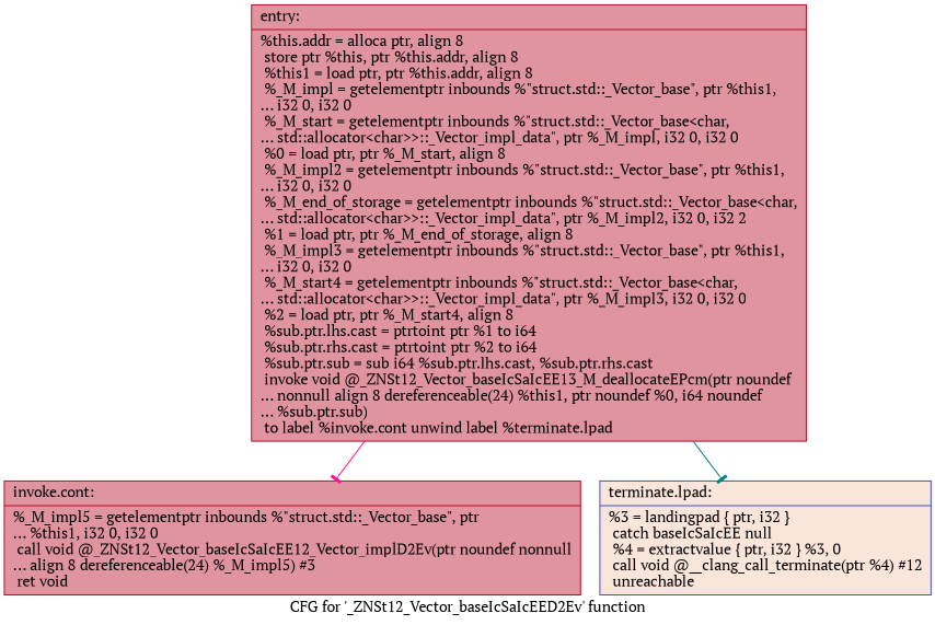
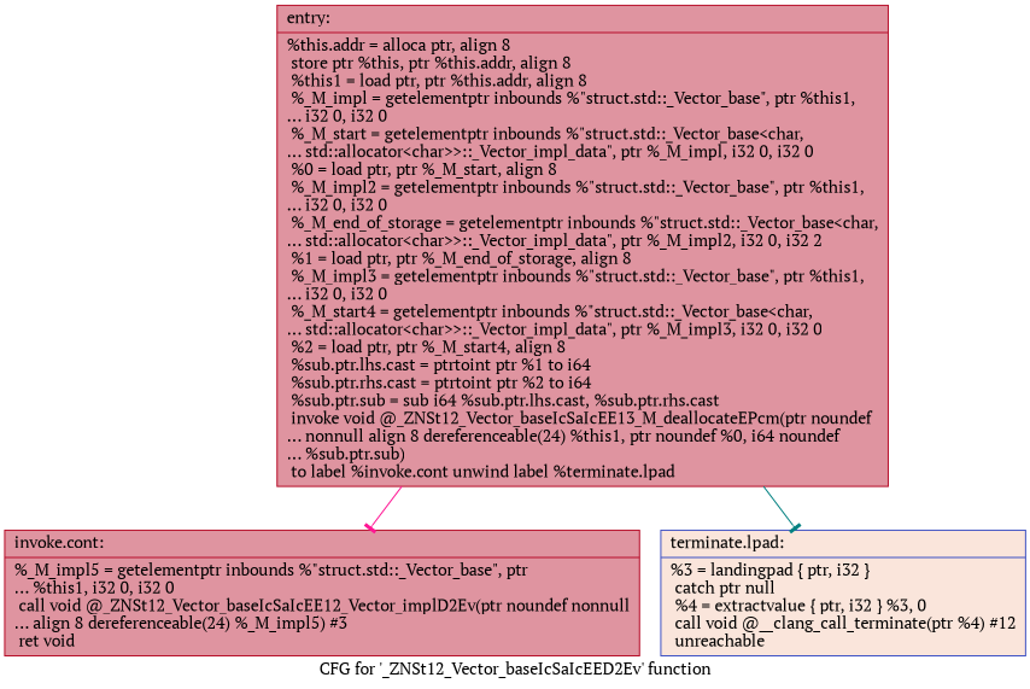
  digraph {
    label="CFG for '_ZNSt12_Vector_baseIcSaIcEED2Ev' function"
    fontname="PT Serif"
    node [color="#b70d28ff" fillcolor="#b70d2870" fontname="PT Serif" shape=record style=filled]
    edge [arrowhead=tee fontname="PT Serif"]
    n1 [label="{entry:\l|  %this.addr = alloca ptr, align 8\l  store ptr %this, ptr %this.addr, align 8\l  %this1 = load ptr, ptr %this.addr, align 8\l  %_M_impl = getelementptr inbounds %\"struct.std::_Vector_base\", ptr %this1,\l... i32 0, i32 0\l  %_M_start = getelementptr inbounds %\"struct.std::_Vector_base\<char,\l... std::allocator\<char\>\>::_Vector_impl_data\", ptr %_M_impl, i32 0, i32 0\l  %0 = load ptr, ptr %_M_start, align 8\l  %_M_impl2 = getelementptr inbounds %\"struct.std::_Vector_base\", ptr %this1,\l... i32 0, i32 0\l  %_M_end_of_storage = getelementptr inbounds %\"struct.std::_Vector_base\<char,\l... std::allocator\<char\>\>::_Vector_impl_data\", ptr %_M_impl2, i32 0, i32 2\l  %1 = load ptr, ptr %_M_end_of_storage, align 8\l  %_M_impl3 = getelementptr inbounds %\"struct.std::_Vector_base\", ptr %this1,\l... i32 0, i32 0\l  %_M_start4 = getelementptr inbounds %\"struct.std::_Vector_base\<char,\l... std::allocator\<char\>\>::_Vector_impl_data\", ptr %_M_impl3, i32 0, i32 0\l  %2 = load ptr, ptr %_M_start4, align 8\l  %sub.ptr.lhs.cast = ptrtoint ptr %1 to i64\l  %sub.ptr.rhs.cast = ptrtoint ptr %2 to i64\l  %sub.ptr.sub = sub i64 %sub.ptr.lhs.cast, %sub.ptr.rhs.cast\l  invoke void @_ZNSt12_Vector_baseIcSaIcEE13_M_deallocateEPcm(ptr noundef\l... nonnull align 8 dereferenceable(24) %this1, ptr noundef %0, i64 noundef\l... %sub.ptr.sub)\l          to label %invoke.cont unwind label %terminate.lpad\l}"]
    n2 [label="{invoke.cont:\l|  %_M_impl5 = getelementptr inbounds %\"struct.std::_Vector_base\", ptr\l... %this1, i32 0, i32 0\l  call void @_ZNSt12_Vector_baseIcSaIcEE12_Vector_implD2Ev(ptr noundef nonnull\l... align 8 dereferenceable(24) %_M_impl5) #3\l  ret void\l}"]
-   n3 [color="#3d50c3ff" fillcolor="#f4c5ad70" label="{terminate.lpad:\l|  %3 = landingpad \{ ptr, i32 \}\l          catch baseIcSaIcEE null\l  %4 = extractvalue \{ ptr, i32 \} %3, 0\l  call void @__clang_call_terminate(ptr %4) #12\l  unreachable\l}"]
+   n3 [color="#3d50c3ff" fillcolor="#f4c5ad70" label="{terminate.lpad:\l|  %3 = landingpad \{ ptr, i32 \}\l          catch ptr null\l  %4 = extractvalue \{ ptr, i32 \} %3, 0\l  call void @__clang_call_terminate(ptr %4) #12\l  unreachable\l}"]
    n1 -> n2 [color=deeppink]
    n1 -> n3 [color=teal]
  }
